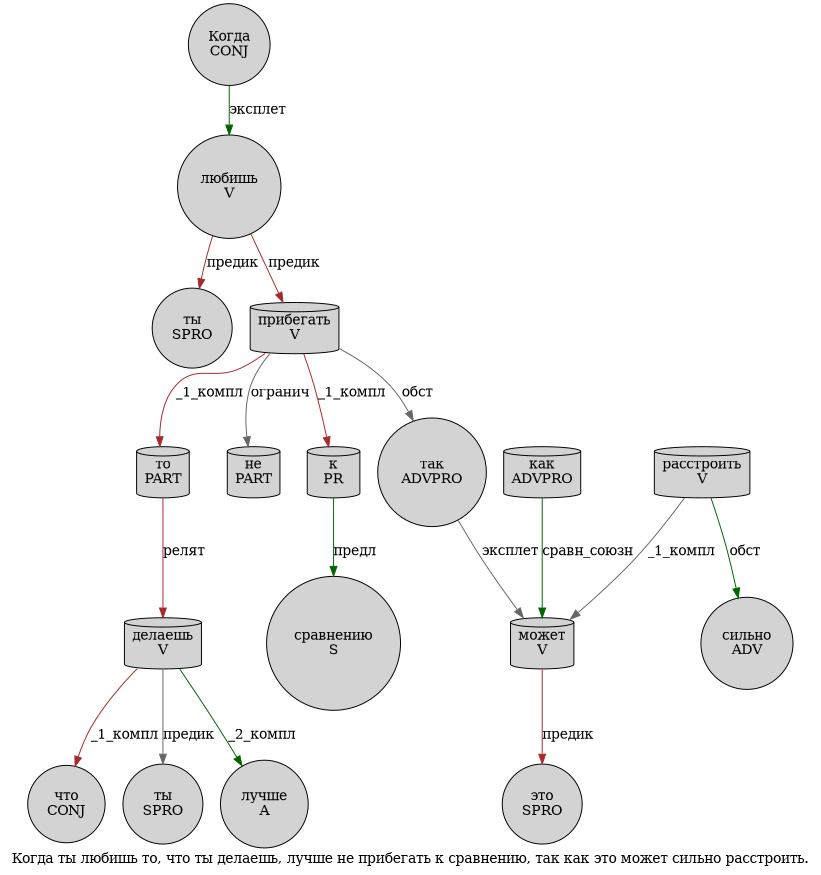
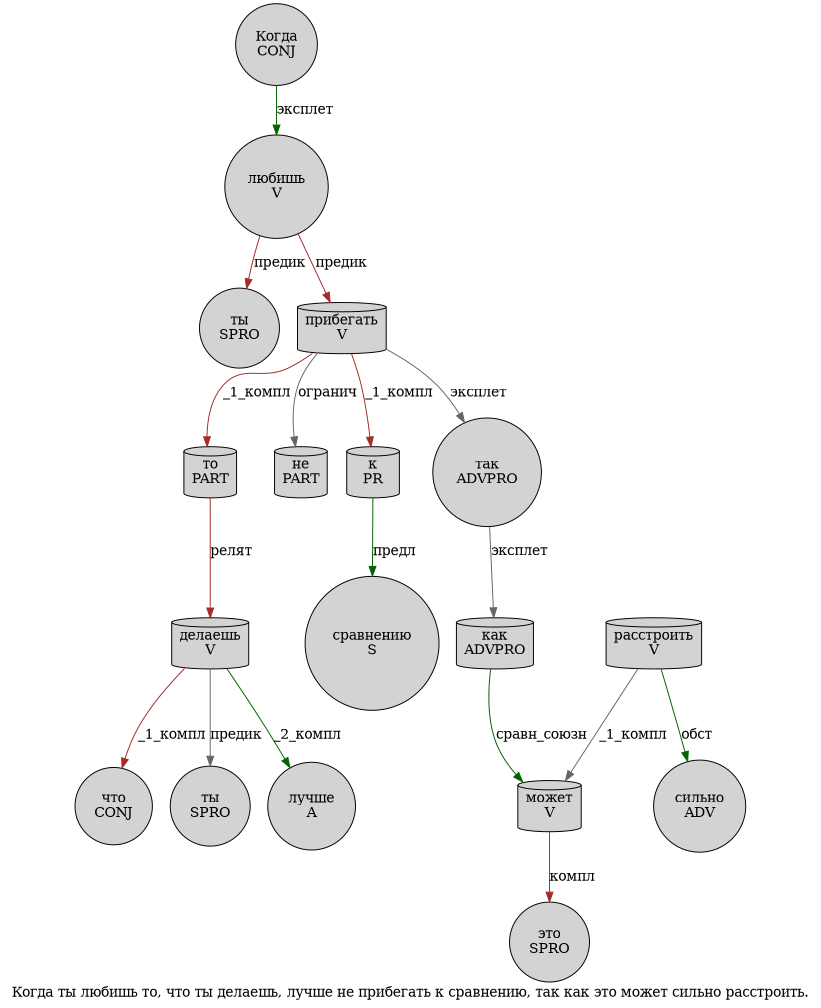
  digraph {
    label="Когда ты любишь то, что ты делаешь, лучше не прибегать к сравнению, так как это может сильно расстроить."
    node [fillcolor=lightgray penwidth=1 shape=circle style=filled]
    edge [color=brown]
    n1 [label="Когда\nCONJ"]
    n2 [label="любишь\nV"]
    n3 [label="ты\nSPRO"]
    n4 [label="прибегать\nV" shape=cylinder]
    n5 [label="то\nPART" shape=cylinder]
    n6 [label="делаешь\nV" shape=cylinder]
    n7 [label="не\nPART" shape=cylinder]
    n8 [label="к\nPR" shape=cylinder]
    n9 [label="так\nADVPRO"]
    n10 [label="что\nCONJ"]
    n11 [label="ты\nSPRO"]
    n12 [label="лучше\nA"]
    n13 [label="сравнению\nS"]
    n14 [label="как\nADVPRO" shape=cylinder]
    n15 [label="может\nV" shape=cylinder]
    n16 [label="это\nSPRO"]
    n17 [label="расстроить\nV" shape=cylinder]
    n18 [label="сильно\nADV"]
    n1 -> n2 [color=darkgreen label="эксплет"]
    n2 -> n3 [label="предик"]
    n2 -> n4 [label="предик"]
    n4 -> n5 [label="_1_компл"]
    n4 -> n7 [color=gray40 label="огранич"]
    n4 -> n8 [label="_1_компл"]
-   n4 -> n9 [color=gray40 label="обст"]
+   n4 -> n9 [color=gray40 label="эксплет"]
    n5 -> n6 [label="релят"]
    n6 -> n10 [label="_1_компл"]
    n6 -> n11 [color=gray40 label="предик"]
    n6 -> n12 [color=darkgreen label="_2_компл"]
    n8 -> n13 [color=darkgreen label="предл"]
-   n9 -> n15 [color=gray40 label="эксплет"]
+   n9 -> n14 [color=gray40 label="эксплет"]
    n14 -> n15 [color=darkgreen label="сравн_союзн"]
-   n15 -> n16 [label="предик"]
+   n15 -> n16 [label="компл"]
    n17 -> n15 [color=gray40 label="_1_компл"]
    n17 -> n18 [color=darkgreen label="обст"]
  }
